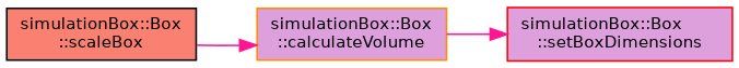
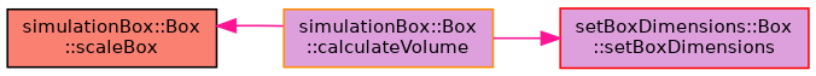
  digraph {
    rankdir=LR
    node [fillcolor=plum fontname=Helvetica fontsize=10 shape=record style=filled]
    edge [color=deeppink fontname=Helvetica fontsize=10 labelfontname=Helvetica labelfontsize=10 style=solid]
    n1 [color=black fillcolor=salmon fontcolor=black height=0.2 label="simulationBox::Box\l::scaleBox" width=0.4]
    n2 [color=darkorange height=0.2 label="simulationBox::Box\l::calculateVolume" width=0.4]
-   n3 [color=red height=0.2 label="simulationBox::Box\l::setBoxDimensions" width=0.4]
-   n1 -> n2
+   n3 [color=red height=0.2 label="setBoxDimensions::Box\l::setBoxDimensions" width=0.4]
+   n2 -> n1
    n2 -> n3
  }
